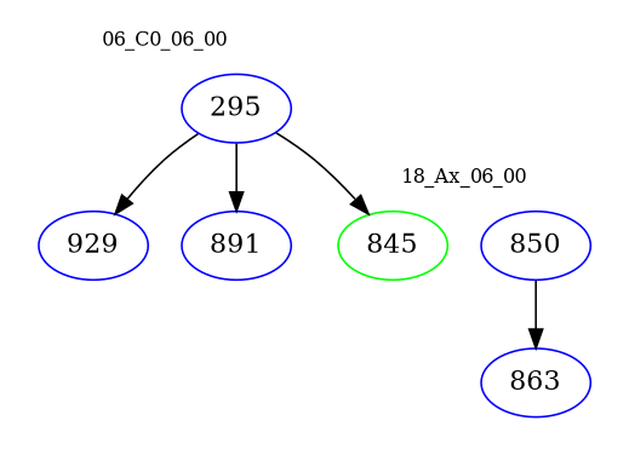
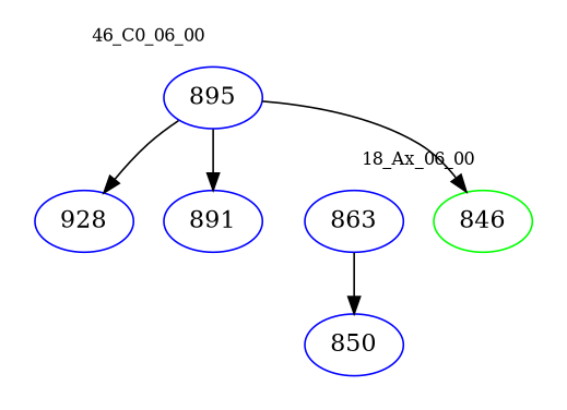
  digraph {
    node [color=blue]
    edge [color=black]
    n1 [label=850]
-   n2 [color=green label=845]
+   n2 [color=green label=846]
    n3 [label=863]
-   n4 [label=295]
-   n5 [label=929]
+   n4 [label=895]
+   n5 [label=928]
    n6 [label=891]
    subgraph cluster_1 {
      color=white
      fontsize=10
      label="18_Ax_06_00"
      n1
      n2
      n3
    }
    subgraph cluster_2 {
      color=white
      fontsize=10
-     label="06_C0_06_00"
+     label="46_C0_06_00"
      n4
      n5
      n6
    }
-   n1 -> n3
+   n3 -> n1
    n4 -> n2
    n4 -> n5
    n4 -> n6
  }
